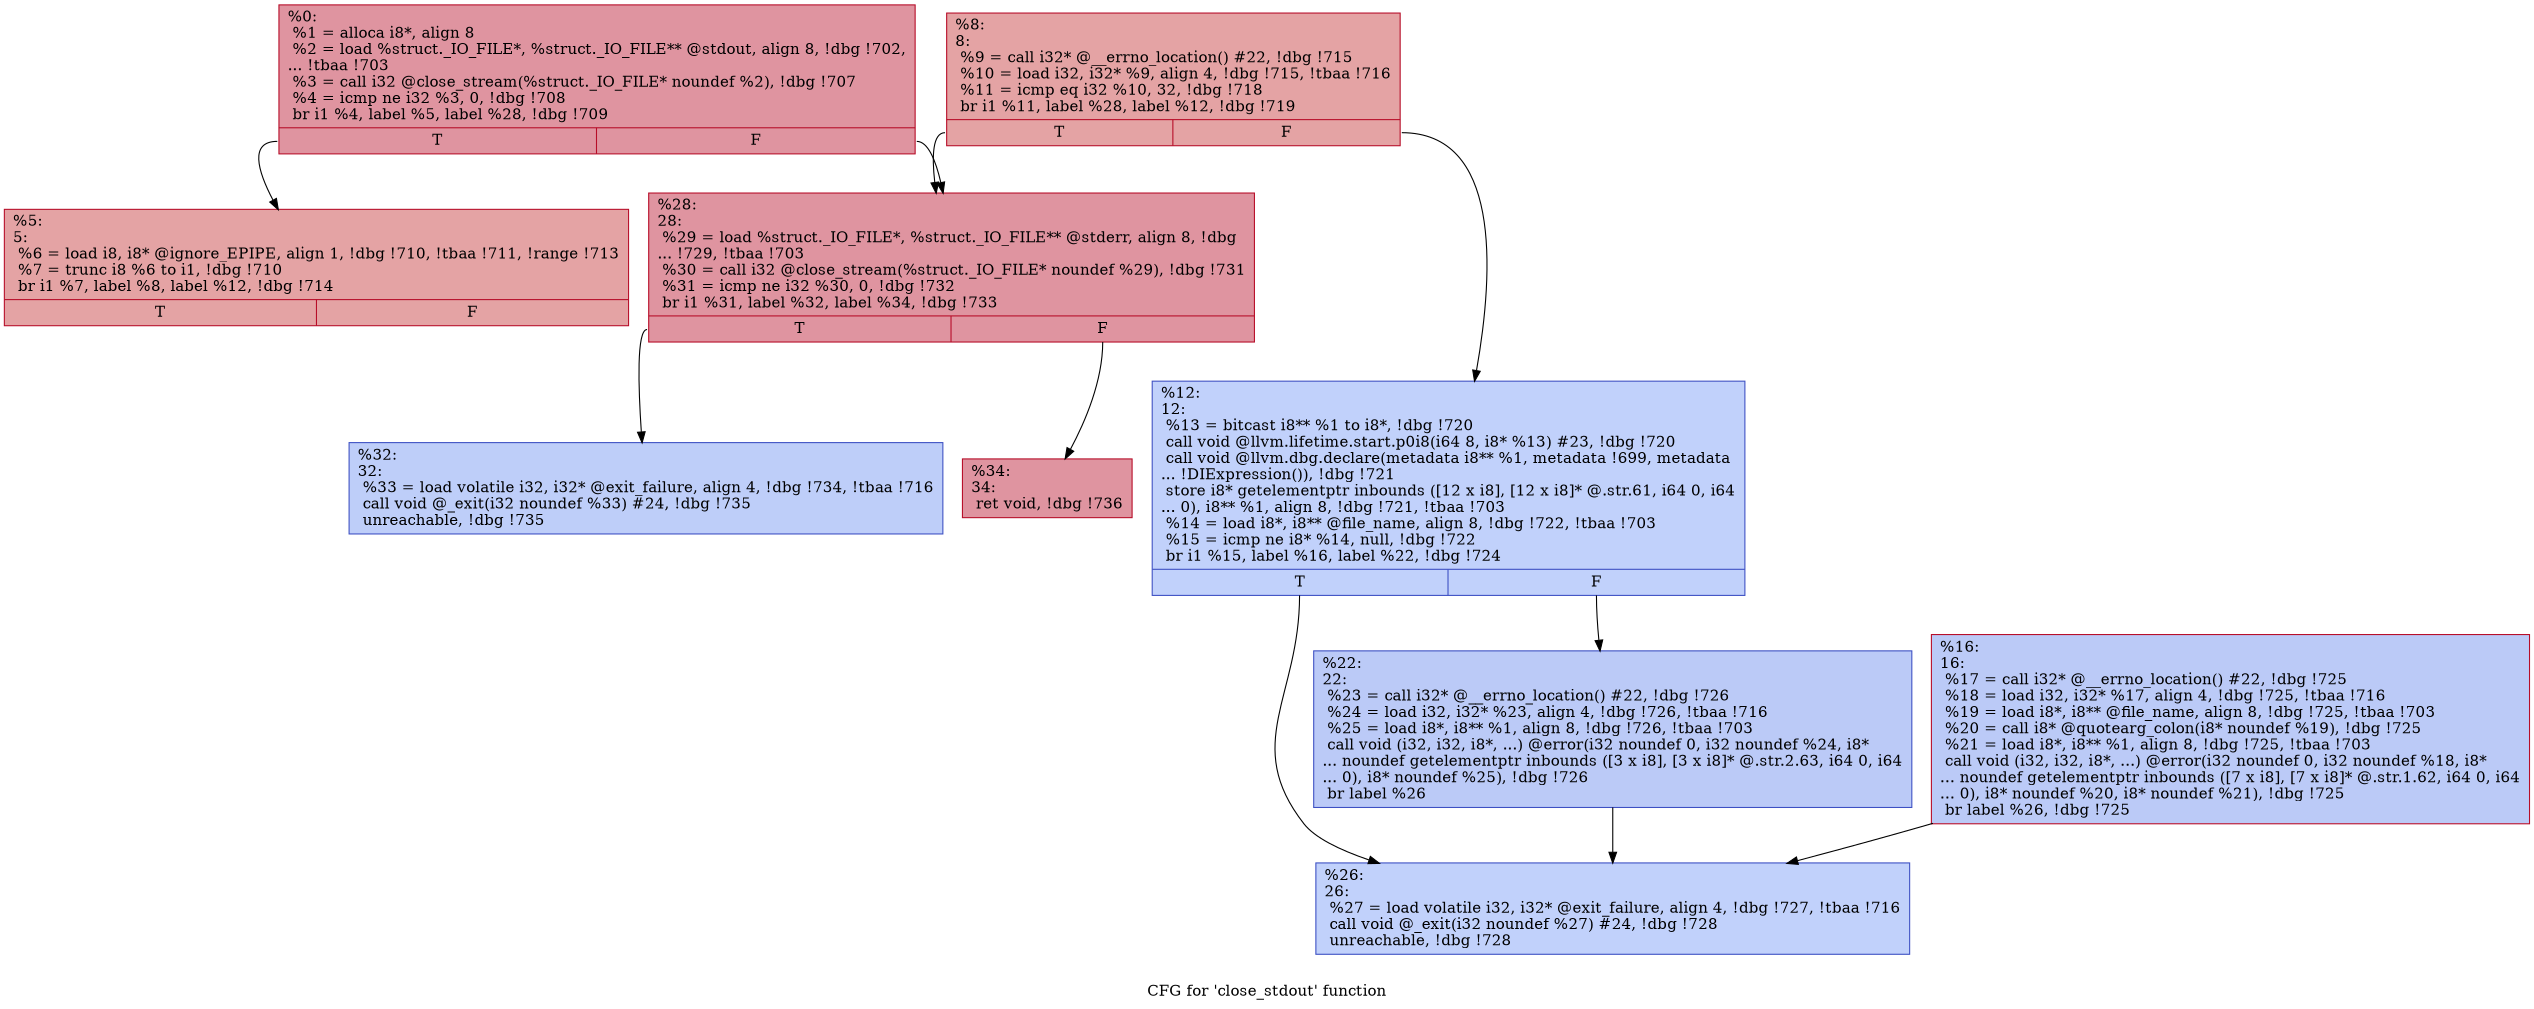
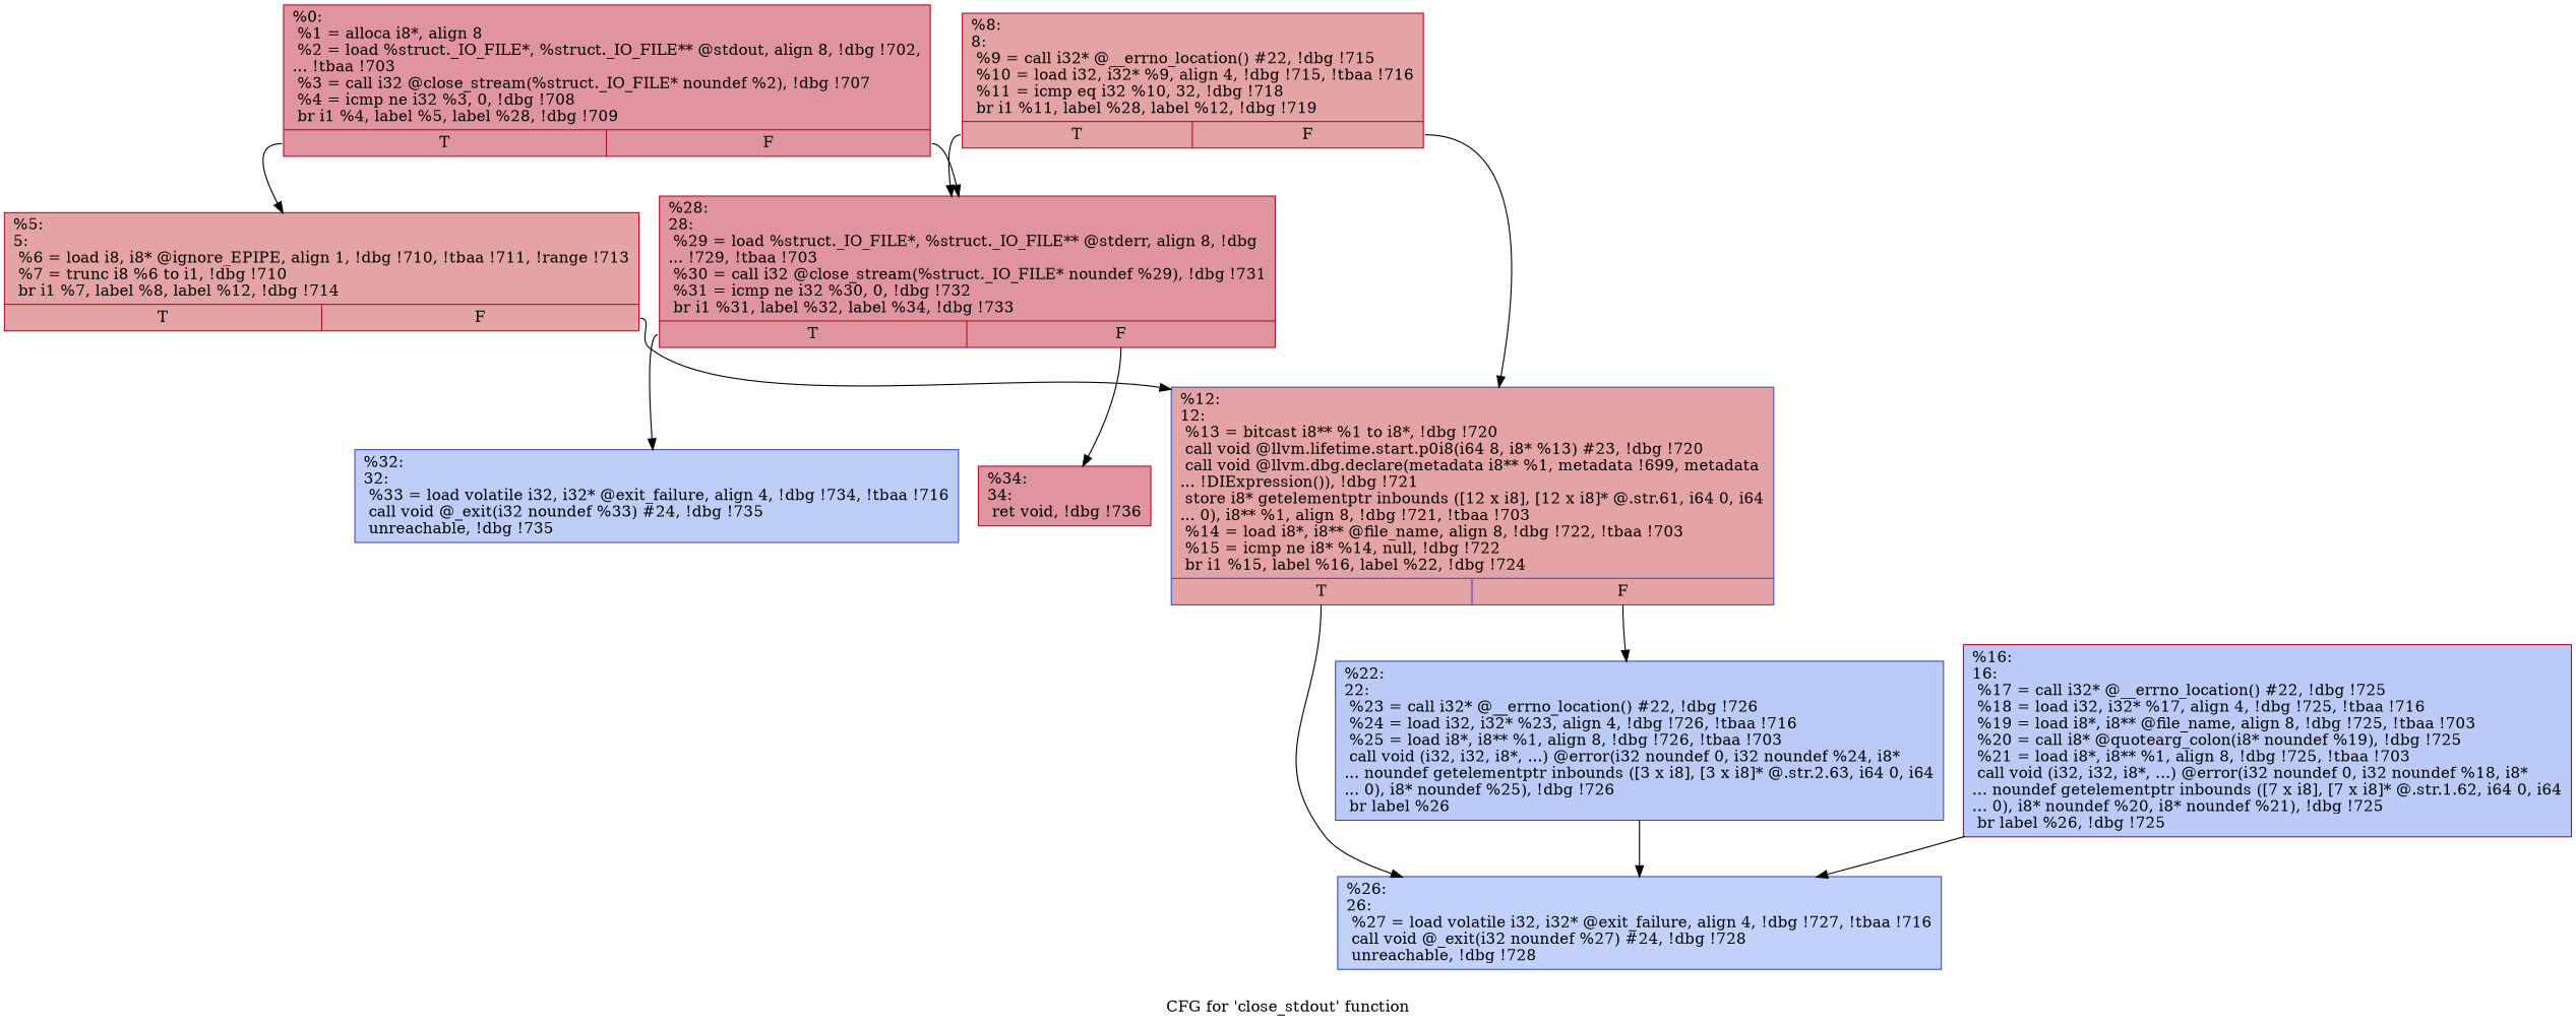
  digraph {
    label="CFG for 'close_stdout' function"
    node [color="#b70d28ff" fillcolor="#b70d2870" shape=record style=filled]
    edge [tailport=s0]
    n1 [label="{%0:\l  %1 = alloca i8*, align 8\l  %2 = load %struct._IO_FILE*, %struct._IO_FILE** @stdout, align 8, !dbg !702,\l... !tbaa !703\l  %3 = call i32 @close_stream(%struct._IO_FILE* noundef %2), !dbg !707\l  %4 = icmp ne i32 %3, 0, !dbg !708\l  br i1 %4, label %5, label %28, !dbg !709\l|{<s0>T|<s1>F}}"]
    n2 [fillcolor="#c32e3170" label="{%5:\l5:                                                \l  %6 = load i8, i8* @ignore_EPIPE, align 1, !dbg !710, !tbaa !711, !range !713\l  %7 = trunc i8 %6 to i1, !dbg !710\l  br i1 %7, label %8, label %12, !dbg !714\l|{<s0>T|<s1>F}}"]
    n3 [label="{%28:\l28:                                               \l  %29 = load %struct._IO_FILE*, %struct._IO_FILE** @stderr, align 8, !dbg\l... !729, !tbaa !703\l  %30 = call i32 @close_stream(%struct._IO_FILE* noundef %29), !dbg !731\l  %31 = icmp ne i32 %30, 0, !dbg !732\l  br i1 %31, label %32, label %34, !dbg !733\l|{<s0>T|<s1>F}}"]
-   n4 [color="#3d50c3ff" fillcolor="#7396f570" label="{%12:\l12:                                               \l  %13 = bitcast i8** %1 to i8*, !dbg !720\l  call void @llvm.lifetime.start.p0i8(i64 8, i8* %13) #23, !dbg !720\l  call void @llvm.dbg.declare(metadata i8** %1, metadata !699, metadata\l... !DIExpression()), !dbg !721\l  store i8* getelementptr inbounds ([12 x i8], [12 x i8]* @.str.61, i64 0, i64\l... 0), i8** %1, align 8, !dbg !721, !tbaa !703\l  %14 = load i8*, i8** @file_name, align 8, !dbg !722, !tbaa !703\l  %15 = icmp ne i8* %14, null, !dbg !722\l  br i1 %15, label %16, label %22, !dbg !724\l|{<s0>T|<s1>F}}"]
+   n4 [color="#3d50c3ff" fillcolor="#c32e3170" label="{%12:\l12:                                               \l  %13 = bitcast i8** %1 to i8*, !dbg !720\l  call void @llvm.lifetime.start.p0i8(i64 8, i8* %13) #23, !dbg !720\l  call void @llvm.dbg.declare(metadata i8** %1, metadata !699, metadata\l... !DIExpression()), !dbg !721\l  store i8* getelementptr inbounds ([12 x i8], [12 x i8]* @.str.61, i64 0, i64\l... 0), i8** %1, align 8, !dbg !721, !tbaa !703\l  %14 = load i8*, i8** @file_name, align 8, !dbg !722, !tbaa !703\l  %15 = icmp ne i8* %14, null, !dbg !722\l  br i1 %15, label %16, label %22, !dbg !724\l|{<s0>T|<s1>F}}"]
    n5 [color="#3d50c3ff" fillcolor="#6c8ff170" label="{%32:\l32:                                               \l  %33 = load volatile i32, i32* @exit_failure, align 4, !dbg !734, !tbaa !716\l  call void @_exit(i32 noundef %33) #24, !dbg !735\l  unreachable, !dbg !735\l}"]
    n6 [label="{%34:\l34:                                               \l  ret void, !dbg !736\l}"]
    n7 [fillcolor="#c32e3170" label="{%8:\l8:                                                \l  %9 = call i32* @__errno_location() #22, !dbg !715\l  %10 = load i32, i32* %9, align 4, !dbg !715, !tbaa !716\l  %11 = icmp eq i32 %10, 32, !dbg !718\l  br i1 %11, label %28, label %12, !dbg !719\l|{<s0>T|<s1>F}}"]
    n8 [color="#3d50c3ff" fillcolor="#6687ed70" label="{%22:\l22:                                               \l  %23 = call i32* @__errno_location() #22, !dbg !726\l  %24 = load i32, i32* %23, align 4, !dbg !726, !tbaa !716\l  %25 = load i8*, i8** %1, align 8, !dbg !726, !tbaa !703\l  call void (i32, i32, i8*, ...) @error(i32 noundef 0, i32 noundef %24, i8*\l... noundef getelementptr inbounds ([3 x i8], [3 x i8]* @.str.2.63, i64 0, i64\l... 0), i8* noundef %25), !dbg !726\l  br label %26\l}"]
    n9 [color="#3d50c3ff" fillcolor="#7396f570" label="{%26:\l26:                                               \l  %27 = load volatile i32, i32* @exit_failure, align 4, !dbg !727, !tbaa !716\l  call void @_exit(i32 noundef %27) #24, !dbg !728\l  unreachable, !dbg !728\l}"]
    n10 [fillcolor="#6687ed70" label="{%16:\l16:                                               \l  %17 = call i32* @__errno_location() #22, !dbg !725\l  %18 = load i32, i32* %17, align 4, !dbg !725, !tbaa !716\l  %19 = load i8*, i8** @file_name, align 8, !dbg !725, !tbaa !703\l  %20 = call i8* @quotearg_colon(i8* noundef %19), !dbg !725\l  %21 = load i8*, i8** %1, align 8, !dbg !725, !tbaa !703\l  call void (i32, i32, i8*, ...) @error(i32 noundef 0, i32 noundef %18, i8*\l... noundef getelementptr inbounds ([7 x i8], [7 x i8]* @.str.1.62, i64 0, i64\l... 0), i8* noundef %20, i8* noundef %21), !dbg !725\l  br label %26, !dbg !725\l}"]
    n1 -> n2
    n1 -> n3 [tailport=s1]
+   n2 -> n4 [tailport=s1]
    n3 -> n5
    n3 -> n6 [tailport=s1]
    n4 -> n8 [tailport=s1]
    n4 -> n9
    n7 -> n3
    n7 -> n4 [tailport=s1]
    n8 -> n9
    n10 -> n9
  }
